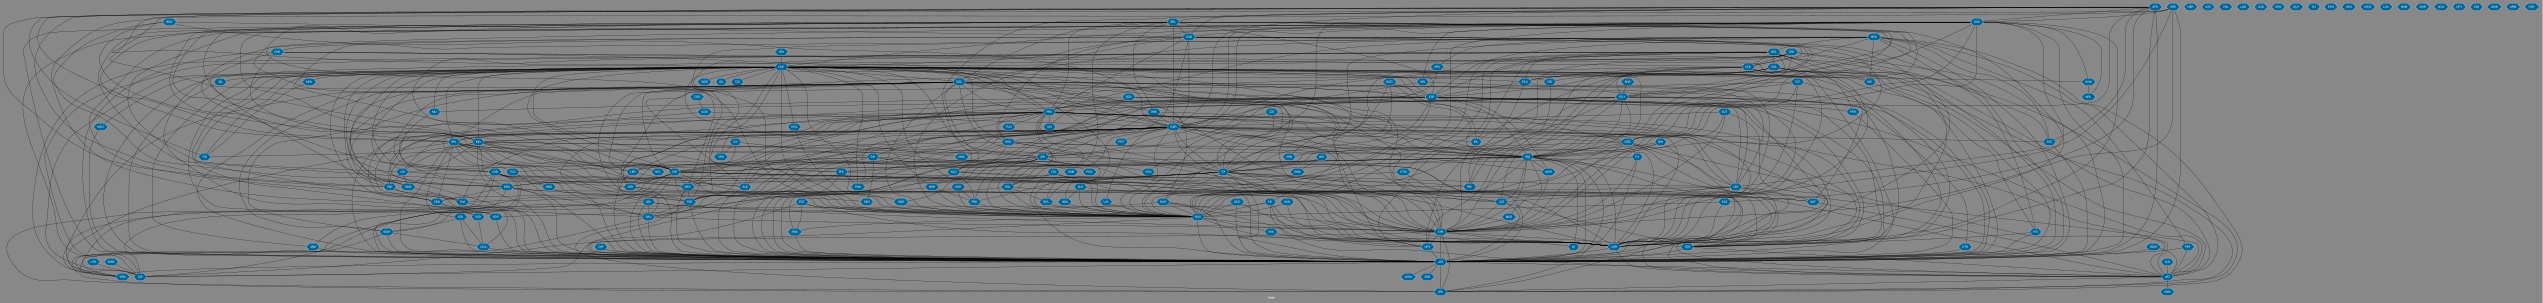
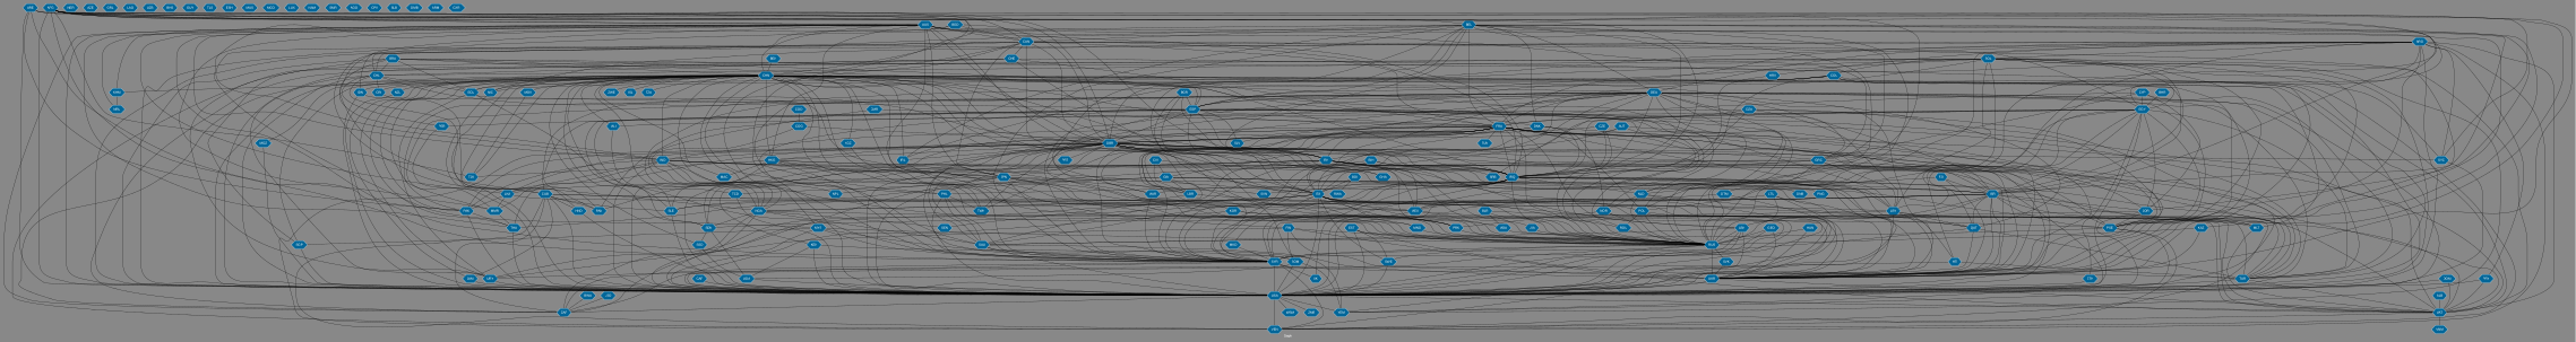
  graph {
    bgcolor="#888888"
    fontcolor=white
    fontname="Liberation Sans"
    fontsize=12
    label="Graph"
    node [color=white fillcolor="#006699" fontcolor=white fontname="Liberation Sans" shape=hexagon style=filled]
    edge [arrowhead=open color=black fontcolor=white fontname="Liberation Sans" fontsize=12 weight=1]
    n1 [label=RUS]
    n2 [label=USA]
    n3 [label=SYR]
    n4 [label=SWE]
    n5 [label=UKR]
    n6 [label=ZAF]
    n7 [label=SVK]
    n8 [label=VEN]
    n9 [label=VAT]
    n10 [label=YEM]
    n11 [label=WSM]
    n12 [label=ZMB]
    n13 [label=TUR]
    n14 [label=URY]
    n15 [label=XK]
    n16 [label=GBR]
    n17 [label=JPN]
    n18 [label=PHL]
    n19 [label=IRN]
    n20 [label=SAU]
    n21 [label=ISR]
    n22 [label=PSE]
    n23 [label=IRQ]
    n24 [label=HKG]
    n25 [label=POL]
    n26 [label=PAK]
    n27 [label=ITA]
    n28 [label=MEX]
    n29 [label=SLE]
    n30 [label=PRT]
    n31 [label=LBY]
    n32 [label=IND]
    n33 [label=GRC]
    n34 [label=IRL]
    n35 [label=THA]
    n36 [label=QAT]
    n37 [label=SDN]
    n38 [label=TWN]
    n39 [label=LKA]
    n40 [label=SYC]
    n41 [label=LVA]
    n42 [label=PRK]
    n43 [label=KOR]
    n44 [label=MNG]
    n45 [label=NPL]
    n46 [label=SVN]
    n47 [label=KEN]
    n48 [label=LBN]
    n49 [label=NGA]
    n50 [label=JOR]
    n51 [label=MAR]
    n52 [label=NLD]
    n53 [label=MKD]
    n54 [label=TJK]
    n55 [label=MAC]
    n56 [label=ROU]
    n57 [label=MLT]
    n58 [label=MDA]
    n59 [label=MMR]
    n60 [label=UGA]
    n61 [label=SSD]
    n62 [label=VNM]
    n63 [label=CAN]
    n64 [label=CHN]
    n65 [label=FRA]
    n66 [label=EGY]
    n67 [label=CHL]
    n68 [label=CHE]
    n69 [label=CUB]
    n70 [label=ESP]
    n71 [label=ECU]
    n72 [label=NIC]
    n73 [label=DEU]
    n74 [label=ZWE]
    n75 [label=DNK]
    n76 [label=JAM]
    n77 [label=KHM]
    n78 [label=MYS]
    n79 [label=CRI]
    n80 [label=MLI]
    n81 [label=HTI]
    n82 [label=FIN]
    n83 [label=IDN]
    n84 [label=NOR]
    n85 [label=GHA]
    n86 [label=ISL]
    n87 [label=MOZ]
    n88 [label=MDV]
    n89 [label=TZA]
    n90 [label=SGP]
    n91 [label=KGZ]
    n92 [label=NZL]
    n93 [label=SLV]
    n94 [label=LBR]
    n95 [label=SOM]
    n96 [label=GIN]
    n97 [label=TUN]
    n98 [label=PAN]
    n99 [label=ETH]
    n100 [label=PER]
    n101 [label=HND]
    n102 [label=SEN]
    n103 [label=COL]
    n104 [label=BRA]
    n105 [label=SRB]
    n106 [label=NRU]
    n107 [label=TCD]
    n108 [label=ARG]
    n109 [label=PRY]
    n110 [label=BOL]
    n111 [label=HRV]
    n112 [label=GTM]
    n113 [label=AFG]
    n114 [label=AUS]
    n115 [label=BEL]
    n116 [label=KAZ]
    n117 [label=COG]
    n118 [label=BHR]
    n119 [label=GNB]
    n120 [label=PNG]
    n121 [label=BLR]
    n122 [label=NER]
    n123 [label=RWA]
    n124 [label=CAF]
    n125 [label=FJI]
    n126 [label=AUT]
    n127 [label=DZA]
    n128 [label=ARE]
    n129 [label=EST]
    n130 [label=AZE]
+   n131 [label=CMR]
    n132 [label=GEO]
    n133 [label=BGR]
    n134 [label=BDI]
    n135 [label=BIH]
    n136 [label=GRL]
    n137 [label=LSO]
    n138 [label=CYP]
    n139 [label=CZE]
    n140 [label=ALB]
    n141 [label=DOM]
    n142 [label=LAO]
    n143 [label=UZB]
    n144 [label=CIV]
    n145 [label=BGD]
    n146 [label=HUN]
    n147 [label=BHS]
    n148 [label=GUY]
    n149 [label=BEN]
    n150 [label=TLS]
    n151 [label=BWA]
    n152 [label=ESH]
    n153 [label=COD]
    n154 [label=LTU]
    n155 [label=MUS]
    n156 [label=MCO]
    n157 [label=LUX]
    n158 [label=NAM]
    n159 [label=SMR]
    n160 [label=AGO]
    n161 [label=CPV]
    n162 [label=SLB]
    n163 [label=GMB]
    n164 [label=ARM]
    n165 [label="CXR "]
    n1 -- n2 [weight=129]
    n1 -- n3 [weight=30]
    n1 -- n4 [weight=3]
    n1 -- n5 [weight=765]
    n1 -- n6 [weight=5]
    n1 -- n7 [weight=4]
    n2 -- n6
    n2 -- n8 [weight=15]
    n2 -- n9 [weight=2]
    n2 -- n10 [weight=17]
    n2 -- n11 [weight=2]
    n2 -- n12 [weight=3]
    n3 -- n2 [weight=384]
    n3 -- n6
    n3 -- n8
    n3 -- n13 [weight=200]
    n3 -- n14
    n3 -- n15 [weight=2]
    n4 -- n2
    n5 -- n2 [weight=84]
    n5 -- n9
    n7 -- n5 [weight=4]
    n9 -- n8
    n9 -- n62
    n13 -- n2 [weight=30]
    n13 -- n9 [weight=5]
    n14 -- n2 [weight=6]
    n16 -- n1 [weight=20]
    n16 -- n2 [weight=116]
    n16 -- n3 [weight=29]
    n16 -- n5 [weight=21]
    n16 -- n8 [weight=2]
    n16 -- n13 [weight=2]
    n16 -- n17 [weight=2]
    n16 -- n18 [weight=2]
    n16 -- n19 [weight=33]
    n16 -- n20 [weight=5]
    n16 -- n21 [weight=3]
    n16 -- n22 [weight=7]
    n16 -- n23 [weight=121]
    n16 -- n24 [weight=26]
    n16 -- n25
    n16 -- n26 [weight=7]
    n16 -- n27 [weight=6]
    n16 -- n28 [weight=4]
    n16 -- n29 [weight=2]
    n16 -- n30
    n16 -- n31
    n16 -- n32 [weight=5]
    n16 -- n33 [weight=2]
    n16 -- n34 [weight=3]
    n16 -- n35 [weight=66]
    n16 -- n36 [weight=3]
    n16 -- n37 [weight=2]
    n16 -- n38 [weight=2]
    n16 -- n39
    n16 -- n40 [weight=10]
    n16 -- n41
    n17 -- n1 [weight=24]
    n17 -- n2 [weight=7]
    n17 -- n3
    n17 -- n5 [weight=6]
    n17 -- n39 [weight=2]
    n17 -- n42 [weight=18]
    n17 -- n43 [weight=12]
    n17 -- n44 [weight=2]
    n17 -- n45 [weight=2]
    n17 -- n46
    n18 -- n2 [weight=2]
    n18 -- n3 [weight=10]
    n18 -- n20
    n18 -- n38 [weight=3]
    n19 -- n1 [weight=6]
    n19 -- n2 [weight=94]
    n19 -- n3 [weight=18]
    n19 -- n10 [weight=2]
    n19 -- n20 [weight=13]
    n19 -- n21 [weight=25]
    n19 -- n22 [weight=2]
    n19 -- n23 [weight=31]
    n19 -- n28
    n19 -- n37 [weight=7]
    n19 -- n47 [weight=3]
    n19 -- n48 [weight=7]
    n20 -- n2 [weight=13]
    n20 -- n3 [weight=13]
    n20 -- n10 [weight=3]
    n21 -- n1
    n21 -- n2 [weight=28]
    n21 -- n3 [weight=43]
    n21 -- n5
    n21 -- n6 [weight=3]
    n21 -- n8
    n21 -- n9 [weight=5]
    n21 -- n22 [weight=248]
    n21 -- n28
    n21 -- n36
    n21 -- n48 [weight=4]
    n21 -- n49 [weight=6]
    n21 -- n50 [weight=3]
    n22 -- n2 [weight=17]
    n22 -- n8 [weight=2]
    n22 -- n20 [weight=3]
    n23 -- n1 [weight=2]
    n23 -- n2 [weight=254]
    n23 -- n3 [weight=179]
    n23 -- n5 [weight=7]
    n23 -- n8
    n23 -- n9 [weight=3]
    n23 -- n13 [weight=39]
    n23 -- n15 [weight=2]
    n23 -- n18
    n23 -- n20 [weight=5]
    n23 -- n21
    n23 -- n27 [weight=4]
    n23 -- n36 [weight=3]
    n23 -- n51
    n23 -- n52 [weight=4]
    n23 -- n53 [weight=2]
    n24 -- n1
    n24 -- n2 [weight=15]
    n24 -- n3
    n24 -- n5
    n24 -- n23
    n24 -- n38 [weight=14]
    n24 -- n54
    n24 -- n55 [weight=2]
    n25 -- n1 [weight=24]
    n25 -- n2 [weight=2]
    n25 -- n5 [weight=13]
    n25 -- n56 [weight=2]
    n26 -- n2 [weight=12]
    n26 -- n35 [weight=2]
    n27 -- n1 [weight=8]
    n27 -- n2 [weight=4]
    n27 -- n3
    n27 -- n4 [weight=3]
    n27 -- n5 [weight=2]
    n27 -- n9 [weight=11]
    n27 -- n14
    n27 -- n31 [weight=2]
    n27 -- n35 [weight=2]
    n27 -- n42
    n27 -- n49 [weight=2]
    n27 -- n56
    n27 -- n57
    n27 -- n58
    n28 -- n1
    n28 -- n2 [weight=33]
    n28 -- n22
    n29 -- n2
    n31 -- n2 [weight=11]
    n31 -- n5
    n31 -- n36 [weight=5]
    n31 -- n37 [weight=3]
    n31 -- n57
    n32 -- n1 [weight=3]
    n32 -- n2 [weight=64]
    n32 -- n17 [weight=26]
    n32 -- n21
    n32 -- n26 [weight=36]
    n32 -- n27 [weight=7]
    n32 -- n28
    n32 -- n39 [weight=2]
    n32 -- n45 [weight=3]
    n32 -- n49 [weight=2]
    n32 -- n59 [weight=3]
    n33 -- n1
    n33 -- n3 [weight=4]
    n33 -- n9
    n33 -- n13
    n33 -- n23 [weight=4]
    n33 -- n27
    n33 -- n31
    n34 -- n3 [weight=2]
    n35 -- n2 [weight=2]
    n36 -- n2 [weight=2]
    n36 -- n3 [weight=6]
    n36 -- n13 [weight=2]
    n37 -- n60 [weight=4]
    n37 -- n61 [weight=35]
    n39 -- n9 [weight=5]
    n39 -- n26
    n39 -- n59 [weight=6]
    n40 -- n2 [weight=3]
    n41 -- n1 [weight=2]
    n42 -- n1
    n43 -- n1 [weight=3]
    n43 -- n2 [weight=9]
    n43 -- n42 [weight=8]
    n44 -- n1 [weight=10]
    n47 -- n2 [weight=4]
    n47 -- n60
    n47 -- n95 [weight=3]
    n48 -- n1
    n48 -- n2
    n48 -- n3 [weight=37]
    n48 -- n10 [weight=2]
    n48 -- n20
    n49 -- n2 [weight=14]
    n49 -- n5
    n49 -- n6 [weight=13]
    n49 -- n20
    n49 -- n37
    n49 -- n102 [weight=6]
    n50 -- n2 [weight=3]
    n50 -- n3 [weight=5]
    n50 -- n22 [weight=2]
    n51 -- n3
    n52 -- n1
    n52 -- n2 [weight=2]
    n52 -- n13 [weight=2]
    n52 -- n84 [weight=2]
    n53 -- n3 [weight=2]
    n56 -- n1 [weight=5]
    n57 -- n9
    n58 -- n1 [weight=2]
    n59 -- n35 [weight=2]
    n60 -- n2 [weight=3]
    n61 -- n60 [weight=4]
    n63 -- n1 [weight=18]
    n63 -- n2 [weight=16]
    n63 -- n3 [weight=3]
    n63 -- n5 [weight=9]
    n63 -- n16 [weight=14]
    n63 -- n17
    n63 -- n23 [weight=6]
    n63 -- n64 [weight=11]
    n63 -- n65 [weight=2]
    n63 -- n66
    n63 -- n67
    n63 -- n68
    n63 -- n69 [weight=5]
    n64 -- n1 [weight=25]
    n64 -- n2 [weight=65]
    n64 -- n3
    n64 -- n5 [weight=5]
    n64 -- n6 [weight=15]
    n64 -- n13 [weight=3]
    n64 -- n14
    n64 -- n16 [weight=24]
    n64 -- n17 [weight=62]
    n64 -- n18 [weight=18]
    n64 -- n19 [weight=4]
    n64 -- n21
    n64 -- n23 [weight=6]
    n64 -- n24 [weight=134]
    n64 -- n26 [weight=8]
    n64 -- n27 [weight=4]
    n64 -- n29 [weight=2]
    n64 -- n32 [weight=104]
    n64 -- n34
    n64 -- n35 [weight=2]
    n64 -- n37 [weight=5]
    n64 -- n38 [weight=8]
    n64 -- n39 [weight=15]
    n64 -- n42 [weight=2]
    n64 -- n44
    n64 -- n49
    n64 -- n54 [weight=12]
    n64 -- n55 [weight=6]
    n64 -- n56
    n64 -- n57
    n64 -- n59
    n64 -- n61 [weight=5]
    n64 -- n65 [weight=4]
    n64 -- n69
    n64 -- n70 [weight=6]
    n64 -- n71 [weight=2]
    n64 -- n72
    n64 -- n73
    n64 -- n74
    n64 -- n75
    n64 -- n76 [weight=2]
    n64 -- n77
    n64 -- n78 [weight=3]
    n64 -- n79
    n64 -- n80 [weight=2]
    n64 -- n81
    n64 -- n82
    n64 -- n83 [weight=3]
    n64 -- n84
    n64 -- n85
    n64 -- n86 [weight=5]
    n64 -- n87
    n64 -- n88 [weight=10]
    n64 -- n89
    n64 -- n90
    n64 -- n91
    n64 -- n92 [weight=7]
    n65 -- n1 [weight=54]
    n65 -- n2 [weight=57]
    n65 -- n3 [weight=55]
    n65 -- n5 [weight=20]
    n65 -- n9 [weight=2]
    n65 -- n13 [weight=11]
    n65 -- n16 [weight=26]
    n65 -- n19 [weight=13]
    n65 -- n20
    n65 -- n21 [weight=4]
    n65 -- n22 [weight=4]
    n65 -- n23 [weight=195]
    n65 -- n24
    n65 -- n25
    n65 -- n27 [weight=5]
    n65 -- n31 [weight=2]
    n65 -- n32
    n65 -- n38
    n65 -- n48
    n65 -- n50
    n65 -- n51
    n65 -- n93
    n65 -- n94 [weight=3]
    n65 -- n95
    n65 -- n96 [weight=2]
    n65 -- n97
    n66 -- n1 [weight=2]
    n66 -- n2 [weight=14]
    n66 -- n13 [weight=3]
    n66 -- n21 [weight=9]
    n66 -- n22 [weight=31]
    n66 -- n23 [weight=2]
    n66 -- n27 [weight=2]
    n66 -- n31
    n66 -- n36 [weight=16]
    n66 -- n50
    n66 -- n65
    n66 -- n98
    n66 -- n99
    n67 -- n2 [weight=6]
    n67 -- n14 [weight=2]
    n67 -- n16
    n67 -- n71 [weight=2]
    n67 -- n79
    n67 -- n98
    n67 -- n100 [weight=8]
    n68 -- n2 [weight=7]
    n68 -- n5
    n68 -- n19 [weight=8]
    n68 -- n65 [weight=3]
    n68 -- n67
    n68 -- n90 [weight=2]
    n69 -- n2 [weight=15]
    n69 -- n6
    n69 -- n8 [weight=9]
    n69 -- n9 [weight=2]
    n69 -- n28 [weight=5]
    n69 -- n29 [weight=2]
    n69 -- n76
    n69 -- n98 [weight=4]
    n69 -- n101 [weight=2]
    n70 -- n1
    n70 -- n2 [weight=4]
    n70 -- n5 [weight=3]
    n70 -- n9 [weight=2]
    n70 -- n13 [weight=3]
    n70 -- n16 [weight=55]
    n70 -- n23 [weight=2]
    n70 -- n27 [weight=5]
    n70 -- n29 [weight=9]
    n70 -- n31 [weight=4]
    n70 -- n37 [weight=8]
    n70 -- n51 [weight=7]
    n70 -- n52 [weight=2]
    n70 -- n65 [weight=2]
    n70 -- n93
    n70 -- n100 [weight=2]
    n70 -- n101 [weight=2]
    n71 -- n3
    n71 -- n14
    n71 -- n70
    n72 -- n2
    n73 -- n1 [weight=35]
    n73 -- n2 [weight=7]
    n73 -- n3 [weight=11]
    n73 -- n5 [weight=45]
    n73 -- n10
    n73 -- n13
    n73 -- n16 [weight=17]
    n73 -- n18 [weight=12]
    n73 -- n19 [weight=3]
    n73 -- n21
    n73 -- n22
    n73 -- n23 [weight=13]
    n73 -- n25 [weight=4]
    n73 -- n26
    n73 -- n27 [weight=5]
    n73 -- n33 [weight=2]
    n73 -- n36 [weight=5]
    n73 -- n49
    n73 -- n52
    n73 -- n59
    n73 -- n65 [weight=34]
    n73 -- n70 [weight=5]
    n73 -- n94
    n73 -- n95 [weight=8]
    n73 -- n105 [weight=2]
    n75 -- n2
    n75 -- n16 [weight=6]
    n75 -- n23 [weight=6]
    n75 -- n84
    n75 -- n98
    n76 -- n2 [weight=31]
    n77 -- n106
    n78 -- n1
    n78 -- n2
    n78 -- n3 [weight=3]
    n78 -- n5 [weight=4]
    n78 -- n90 [weight=2]
    n79 -- n98
    n80 -- n107 [weight=3]
    n81 -- n2 [weight=2]
    n81 -- n13 [weight=3]
    n82 -- n1
    n82 -- n5
    n82 -- n9
    n82 -- n14
    n82 -- n95
    n83 -- n2 [weight=2]
    n83 -- n17
    n84 -- n1
    n84 -- n2
    n84 -- n42
    n87 -- n2
    n88 -- n54
    n90 -- n2 [weight=2]
    n91 -- n1
    n92 -- n2 [weight=2]
    n94 -- n2 [weight=16]
    n94 -- n29 [weight=2]
    n95 -- n2 [weight=42]
    n95 -- n10 [weight=4]
    n95 -- n60 [weight=2]
    n96 -- n29
    n96 -- n57 [weight=2]
    n96 -- n94 [weight=2]
    n96 -- n102 [weight=5]
    n96 -- n107
    n96 -- n119 [weight=9]
    n96 -- n120 [weight=3]
    n99 -- n2 [weight=3]
    n100 -- n2
    n101 -- n2 [weight=3]
    n103 -- n2
    n103 -- n8 [weight=5]
    n103 -- n9 [weight=2]
    n103 -- n28
    n103 -- n69 [weight=4]
    n103 -- n70
    n103 -- n71
    n103 -- n72
    n104 -- n2 [weight=9]
    n104 -- n14
    n104 -- n23 [weight=2]
    n104 -- n40 [weight=2]
    n104 -- n49
    n104 -- n64 [weight=2]
    n104 -- n67 [weight=2]
    n104 -- n70 [weight=2]
    n104 -- n71
    n107 -- n2
    n108 -- n1 [weight=2]
    n108 -- n2 [weight=10]
    n108 -- n8
    n108 -- n9 [weight=12]
    n108 -- n21
    n108 -- n22
    n108 -- n27
    n108 -- n40
    n108 -- n65 [weight=5]
    n108 -- n67 [weight=3]
    n108 -- n72
    n108 -- n73 [weight=4]
    n108 -- n81
    n108 -- n109
    n108 -- n110 [weight=3]
    n108 -- n111
    n109 -- n2
    n109 -- n9 [weight=10]
    n110 -- n1 [weight=13]
    n110 -- n2 [weight=6]
    n110 -- n5 [weight=15]
    n110 -- n6
    n110 -- n8
    n110 -- n9 [weight=3]
    n110 -- n10
    n110 -- n21
    n110 -- n22
    n110 -- n27
    n110 -- n34
    n110 -- n66
    n110 -- n67 [weight=8]
    n110 -- n70 [weight=2]
    n110 -- n103 [weight=8]
    n110 -- n112
    n111 -- n46
    n112 -- n2
    n112 -- n28
    n113 -- n1
    n113 -- n2 [weight=50]
    n113 -- n5 [weight=4]
    n113 -- n16
    n113 -- n19 [weight=5]
    n113 -- n23 [weight=2]
    n113 -- n26 [weight=10]
    n113 -- n40 [weight=2]
    n113 -- n52
    n113 -- n54
    n113 -- n63 [weight=8]
    n113 -- n64 [weight=2]
    n113 -- n114 [weight=3]
    n113 -- n115 [weight=2]
    n113 -- n116 [weight=2]
    n114 -- n1 [weight=17]
    n114 -- n2 [weight=14]
    n114 -- n3 [weight=6]
    n114 -- n5 [weight=6]
    n114 -- n6
    n114 -- n16 [weight=8]
    n114 -- n17 [weight=5]
    n114 -- n23 [weight=46]
    n114 -- n24
    n114 -- n28 [weight=2]
    n114 -- n32 [weight=24]
    n114 -- n33
    n114 -- n35 [weight=5]
    n114 -- n39
    n114 -- n63
    n114 -- n64 [weight=5]
    n114 -- n66
    n114 -- n77 [weight=18]
    n114 -- n78
    n114 -- n83 [weight=2]
    n114 -- n106
    n115 -- n1 [weight=4]
    n115 -- n2 [weight=6]
    n115 -- n3 [weight=12]
    n115 -- n5 [weight=3]
    n115 -- n16 [weight=7]
    n115 -- n19
    n115 -- n21
    n115 -- n23 [weight=15]
    n115 -- n25 [weight=2]
    n115 -- n32
    n115 -- n33
    n115 -- n34
    n115 -- n50 [weight=2]
    n115 -- n63
    n115 -- n65 [weight=17]
    n115 -- n70
    n115 -- n73
    n115 -- n75 [weight=4]
    n115 -- n94
    n116 -- n1
    n116 -- n5 [weight=2]
    n117 -- n16
    n117 -- n49
    n118 -- n66
    n121 -- n1 [weight=10]
    n121 -- n5 [weight=35]
    n121 -- n58
    n124 -- n2 [weight=2]
    n125 -- n2 [weight=74]
    n125 -- n3 [weight=29]
    n125 -- n21
    n126 -- n1 [weight=5]
    n126 -- n3
    n126 -- n5 [weight=2]
    n126 -- n16
    n127 -- n2 [weight=2]
    n127 -- n22 [weight=2]
    n127 -- n23
    n127 -- n31
    n127 -- n65 [weight=123]
    n127 -- n80 [weight=3]
    n128 -- n2
    n128 -- n3 [weight=3]
    n128 -- n20 [weight=4]
    n128 -- n26
    n128 -- n31 [weight=2]
    n128 -- n114
    n129 -- n1 [weight=20]
    n129 -- n2 [weight=9]
    n129 -- n4 [weight=3]
    n129 -- n5 [weight=4]
+   n131 -- n49 [weight=3]
+   n131 -- n65
    n132 -- n1 [weight=3]
    n132 -- n2 [weight=2]
    n132 -- n5 [weight=2]
    n133 -- n1
    n133 -- n23 [weight=2]
    n133 -- n27 [weight=4]
    n133 -- n70 [weight=4]
    n134 -- n27 [weight=3]
    n134 -- n123
    n135 -- n2
    n135 -- n3 [weight=4]
    n135 -- n23 [weight=4]
    n135 -- n105 [weight=7]
    n137 -- n6 [weight=7]
    n138 -- n3 [weight=11]
    n138 -- n13 [weight=2]
    n138 -- n33
    n138 -- n50
    n138 -- n66
    n139 -- n1
    n139 -- n16 [weight=3]
    n139 -- n23
    n140 -- n9 [weight=28]
    n141 -- n2
    n141 -- n9 [weight=7]
    n144 -- n85 [weight=5]
    n144 -- n94
    n144 -- n96
    n145 -- n16 [weight=7]
    n145 -- n32
    n145 -- n59
    n145 -- n63
    n146 -- n1 [weight=2]
    n146 -- n5 [weight=6]
    n149 -- n64
    n151 -- n6
    n153 -- n117 [weight=2]
    n154 -- n1 [weight=2]
    n154 -- n2
    n154 -- n5 [weight=4]
    n154 -- n25 [weight=4]
  }
